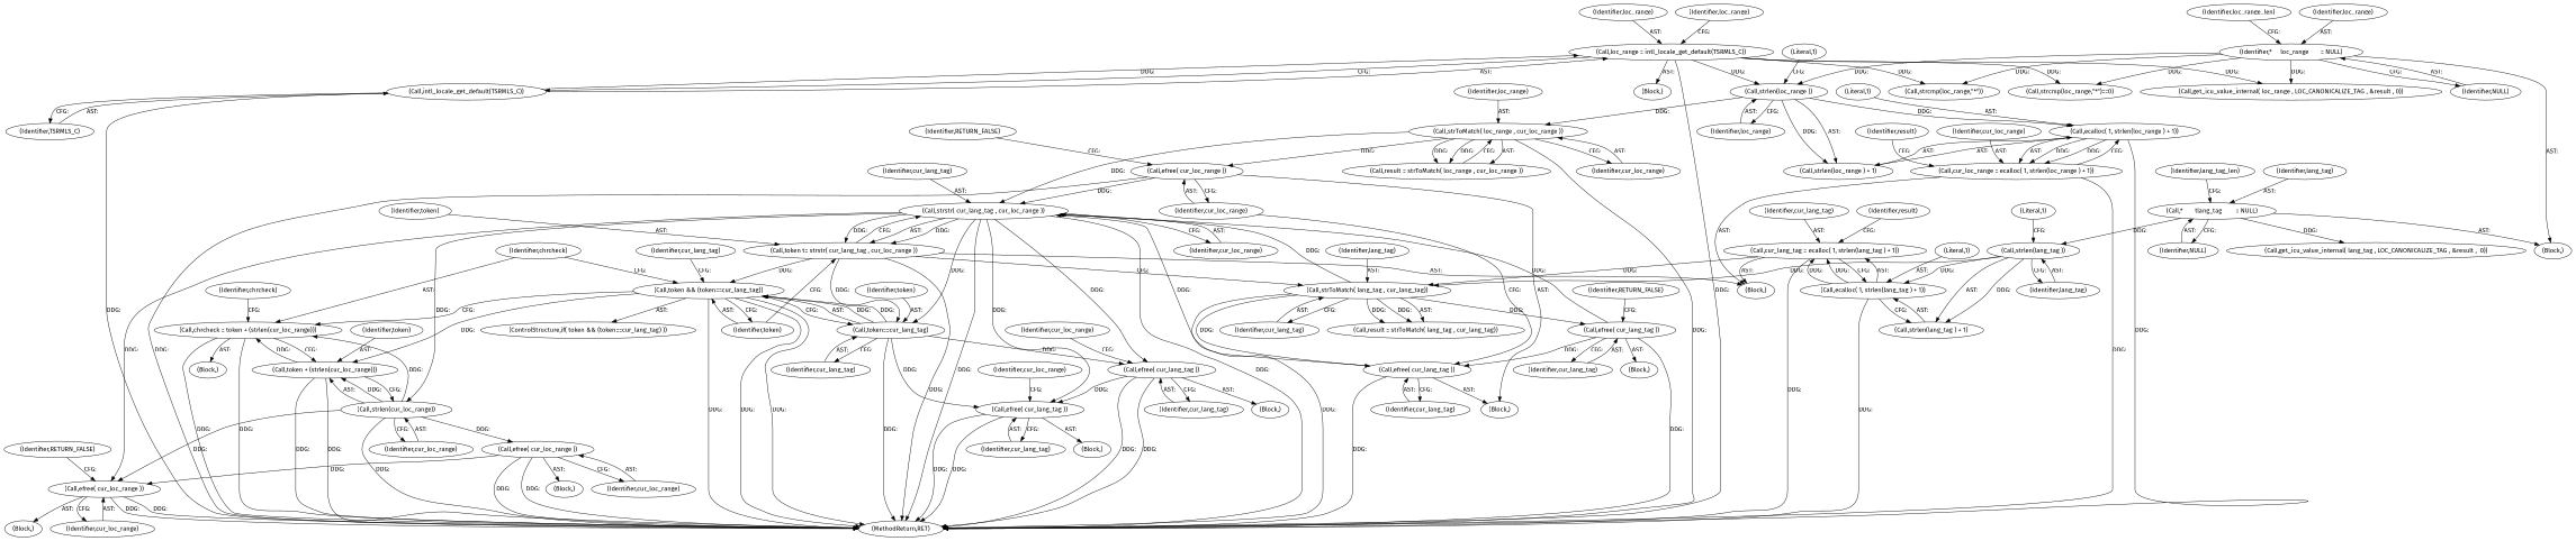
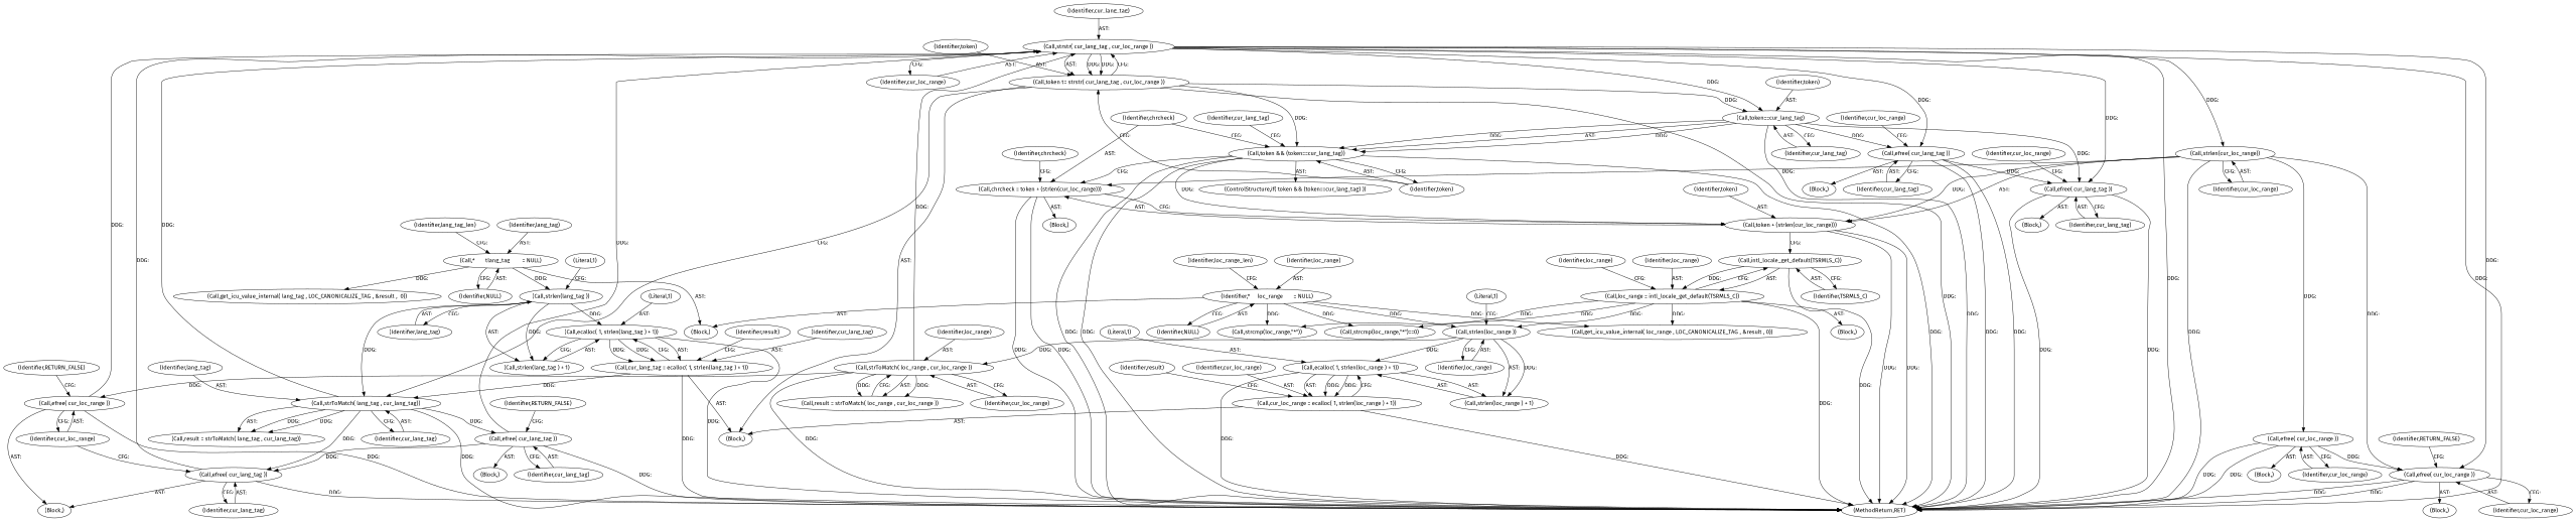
  digraph {
    fontname="Fira Sans"
    node [fontname="Fira Sans"]
    edge [fontname="Fira Sans"]
    n1 [label="(Call,strstr( cur_lang_tag , cur_loc_range ))"]
    n2 [label="(Call,token \t= strstr( cur_lang_tag , cur_loc_range ))"]
    n3 [label="(Call,token==cur_lang_tag)"]
    n4 [label="(Call,efree( cur_lang_tag ))"]
    n5 [label="(Call,efree( cur_lang_tag ))"]
    n6 [label="(Call,strlen(cur_loc_range))"]
    n7 [label="(Call,efree( cur_loc_range ))"]
    n8 [label="(Identifier,cur_loc_range)"]
    n9 [label="(MethodReturn,RET)"]
    n10 [label="(Call,strToMatch( lang_tag , cur_lang_tag))"]
    n11 [label="(Block,)"]
    n12 [label="(Call,token && (token==cur_lang_tag))"]
    n13 [label="(Identifier,cur_lang_tag)"]
    n14 [label="(Block,)"]
    n15 [label="(Identifier,cur_lang_tag)"]
    n16 [label="(Block,)"]
    n17 [label="(Identifier,cur_lang_tag)"]
    n18 [label="(Call,chrcheck = token + (strlen(cur_loc_range)))"]
    n19 [label="(Call,token + (strlen(cur_loc_range)))"]
    n20 [label="(Call,efree( cur_loc_range ))"]
    n21 [label="(Identifier,cur_loc_range)"]
    n22 [label="(Block,)"]
    n23 [label="(Identifier,cur_loc_range)"]
    n24 [label="(Call,efree( cur_lang_tag ))"]
    n25 [label="(Call,efree( cur_lang_tag ))"]
    n26 [label="(Identifier,cur_lang_tag)"]
    n27 [label="(Block,)"]
    n28 [label="(Identifier,cur_lang_tag)"]
    n29 [label="(Block,)"]
    n30 [label="(Identifier,cur_lang_tag)"]
    n31 [label="(Call,result = strToMatch( lang_tag , cur_lang_tag))"]
    n32 [label="(Call,strlen(lang_tag ))"]
    n33 [label="(Call,ecalloc( 1, strlen(lang_tag ) + 1))"]
    n34 [label="(Call,strlen(lang_tag ) + 1)"]
    n35 [label="(Identifier,lang_tag)"]
    n36 [label="(Call,cur_lang_tag = ecalloc( 1, strlen(lang_tag ) + 1))"]
    n37 [label="(Call,*       \tlang_tag        = NULL)"]
    n38 [label="(Block,)"]
    n39 [label="(Identifier,NULL)"]
    n40 [label="(Call,get_icu_value_internal( lang_tag , LOC_CANONICALIZE_TAG , &result ,  0))"]
    n41 [label="(Call,efree( cur_loc_range ))"]
    n42 [label="(Identifier,cur_loc_range)"]
    n43 [label="(Call,strToMatch( loc_range , cur_loc_range ))"]
    n44 [label="(Identifier,cur_loc_range)"]
    n45 [label="(Call,result = strToMatch( loc_range , cur_loc_range ))"]
    n46 [label="(Call,strlen(loc_range ))"]
    n47 [label="(Call,ecalloc( 1, strlen(loc_range ) + 1))"]
    n48 [label="(Call,strlen(loc_range ) + 1)"]
    n49 [label="(Identifier,loc_range)"]
    n50 [label="(Call,cur_loc_range = ecalloc( 1, strlen(loc_range ) + 1))"]
    n51 [label="(Identifier,*     loc_range       = NULL)"]
    n52 [label="(Call,strcmp(loc_range,\"*\"))"]
    n53 [label="(Identifier,NULL)"]
    n54 [label="(Call,get_icu_value_internal( loc_range , LOC_CANONICALIZE_TAG , &result , 0))"]
    n55 [label="(Call,strcmp(loc_range,\"*\")==0)"]
    n56 [label="(Call,loc_range = intl_locale_get_default(TSRMLS_C))"]
    n57 [label="(Call,intl_locale_get_default(TSRMLS_C))"]
    n58 [label="(Block,)"]
    n59 [label="(Identifier,TSRMLS_C)"]
    n60 [label="(ControlStructure,if( token && (token==cur_lang_tag) ))"]
    n61 [label="(Identifier,token)"]
    n62 [label="(Block,)"]
    n63 [label="(Block,)"]
    n64 [label="(Identifier,cur_loc_range)"]
    n65 [label="(Identifier,chrcheck)"]
    n66 [label="(Identifier,RETURN_FALSE)"]
    n67 [label="(Identifier,loc_range)"]
    n68 [label="(Identifier,loc_range)"]
    n69 [label="(Literal,1)"]
    n70 [label="(Identifier,result)"]
    n71 [label="(Identifier,loc_range)"]
    n72 [label="(Identifier,lang_tag_len)"]
    n73 [label="(Identifier,cur_lang_tag)"]
    n74 [label="(Identifier,token)"]
    n75 [label="(Identifier,loc_range_len)"]
    n76 [label="(Identifier,cur_loc_range)"]
    n77 [label="(Literal,1)"]
    n78 [label="(Literal,1)"]
    n79 [label="(Identifier,RETURN_FALSE)"]
    n80 [label="(Identifier,cur_loc_range)"]
    n81 [label="(Identifier,lang_tag)"]
    n82 [label="(Identifier,chrcheck)"]
    n83 [label="(Identifier,cur_lang_tag)"]
    n84 [label="(Identifier,result)"]
    n85 [label="(Identifier,lang_tag)"]
    n86 [label="(Identifier,token)"]
    n87 [label="(Identifier,token)"]
    n88 [label="(Identifier,cur_lang_tag)"]
    n89 [label="(Identifier,cur_loc_range)"]
    n90 [label="(Identifier,loc_range)"]
    n91 [label="(Literal,1)"]
    n92 [label="(Identifier,RETURN_FALSE)"]
    n1 -> n2 [label="AST: "]
    n1 -> n2 [label="DDG: "]
    n1 -> n2 [label="DDG: "]
    n1 -> n3 [label="DDG: "]
    n1 -> n4 [label="DDG: "]
    n1 -> n5 [label="DDG: "]
    n1 -> n6 [label="DDG: "]
    n1 -> n7 [label="DDG: "]
    n1 -> n8 [label="CFG: "]
    n1 -> n9 [label="DDG: "]
    n1 -> n9 [label="DDG: "]
    n2 -> n1 [label="CFG: "]
    n2 -> n3 [label="DDG: "]
    n2 -> n9 [label="DDG: "]
    n2 -> n10 [label="CFG: "]
    n2 -> n11 [label="AST: "]
    n2 -> n12 [label="DDG: "]
    n3 -> n4 [label="DDG: "]
    n3 -> n5 [label="DDG: "]
    n3 -> n9 [label="DDG: "]
    n3 -> n12 [label="AST: "]
    n3 -> n12 [label="DDG: "]
    n3 -> n12 [label="DDG: "]
    n3 -> n13 [label="CFG: "]
    n4 -> n5 [label="DDG: "]
    n4 -> n9 [label="DDG: "]
    n4 -> n9 [label="DDG: "]
    n4 -> n14 [label="AST: "]
    n4 -> n15 [label="CFG: "]
    n5 -> n9 [label="DDG: "]
    n5 -> n9 [label="DDG: "]
    n5 -> n16 [label="AST: "]
    n5 -> n17 [label="CFG: "]
    n6 -> n7 [label="DDG: "]
    n6 -> n9 [label="DDG: "]
    n6 -> n18 [label="DDG: "]
    n6 -> n19 [label="AST: "]
    n6 -> n19 [label="DDG: "]
    n6 -> n20 [label="DDG: "]
    n6 -> n21 [label="CFG: "]
    n7 -> n9 [label="DDG: "]
    n7 -> n9 [label="DDG: "]
    n7 -> n22 [label="AST: "]
    n7 -> n23 [label="CFG: "]
    n8 -> n1 [label="AST: "]
    n10 -> n1 [label="DDG: "]
    n10 -> n9 [label="DDG: "]
    n10 -> n24 [label="DDG: "]
    n10 -> n25 [label="DDG: "]
    n10 -> n30 [label="CFG: "]
    n10 -> n31 [label="AST: "]
    n10 -> n31 [label="DDG: "]
    n10 -> n31 [label="DDG: "]
-   n12 -> n3 [label="CFG: "]
    n12 -> n9 [label="DDG: "]
    n12 -> n9 [label="DDG: "]
    n12 -> n9 [label="DDG: "]
    n12 -> n18 [label="CFG: "]
    n12 -> n19 [label="DDG: "]
    n12 -> n60 [label="AST: "]
    n12 -> n61 [label="CFG: "]
    n13 -> n3 [label="AST: "]
    n15 -> n4 [label="AST: "]
    n17 -> n5 [label="AST: "]
    n18 -> n9 [label="DDG: "]
    n18 -> n9 [label="DDG: "]
    n18 -> n19 [label="CFG: "]
    n18 -> n62 [label="AST: "]
-   n19 -> n6 [label="CFG: "]
+   n19 -> n57 [label="CFG: "]
    n19 -> n9 [label="DDG: "]
    n19 -> n9 [label="DDG: "]
-   n19 -> n18 [label="DDG: "]
+   n19 -> n18 [label="AST: "]
    n20 -> n7 [label="DDG: "]
    n20 -> n9 [label="DDG: "]
    n20 -> n9 [label="DDG: "]
    n20 -> n63 [label="AST: "]
    n20 -> n64 [label="CFG: "]
    n21 -> n6 [label="AST: "]
    n23 -> n7 [label="AST: "]
    n24 -> n1 [label="DDG: "]
    n24 -> n9 [label="DDG: "]
    n24 -> n25 [label="DDG: "]
    n24 -> n26 [label="CFG: "]
    n24 -> n27 [label="AST: "]
    n25 -> n1 [label="DDG: "]
    n25 -> n9 [label="DDG: "]
    n25 -> n28 [label="CFG: "]
    n25 -> n29 [label="AST: "]
    n26 -> n24 [label="AST: "]
    n28 -> n25 [label="AST: "]
    n30 -> n10 [label="AST: "]
    n32 -> n10 [label="DDG: "]
    n32 -> n33 [label="DDG: "]
    n32 -> n34 [label="AST: "]
    n32 -> n34 [label="DDG: "]
    n32 -> n35 [label="CFG: "]
    n33 -> n9 [label="DDG: "]
    n33 -> n34 [label="CFG: "]
    n33 -> n36 [label="AST: "]
    n33 -> n36 [label="DDG: "]
    n33 -> n36 [label="DDG: "]
    n34 -> n33 [label="AST: "]
    n35 -> n32 [label="AST: "]
    n36 -> n9 [label="DDG: "]
    n36 -> n10 [label="DDG: "]
    n36 -> n11 [label="AST: "]
    n36 -> n33 [label="CFG: "]
    n37 -> n32 [label="DDG: "]
    n37 -> n38 [label="AST: "]
    n37 -> n39 [label="CFG: "]
    n37 -> n40 [label="DDG: "]
    n39 -> n37 [label="AST: "]
    n41 -> n1 [label="DDG: "]
    n41 -> n9 [label="DDG: "]
    n41 -> n29 [label="AST: "]
    n41 -> n42 [label="CFG: "]
    n42 -> n25 [label="CFG: "]
    n42 -> n41 [label="AST: "]
    n43 -> n1 [label="DDG: "]
    n43 -> n9 [label="DDG: "]
    n43 -> n41 [label="DDG: "]
    n43 -> n44 [label="CFG: "]
    n43 -> n45 [label="AST: "]
    n43 -> n45 [label="DDG: "]
    n43 -> n45 [label="DDG: "]
    n44 -> n43 [label="AST: "]
    n45 -> n43 [label="CFG: "]
    n46 -> n43 [label="DDG: "]
    n46 -> n47 [label="DDG: "]
    n46 -> n48 [label="AST: "]
    n46 -> n48 [label="DDG: "]
    n46 -> n49 [label="CFG: "]
    n47 -> n9 [label="DDG: "]
    n47 -> n48 [label="AST: "]
    n47 -> n50 [label="AST: "]
    n47 -> n50 [label="DDG: "]
    n47 -> n50 [label="DDG: "]
    n48 -> n47 [label="AST: "]
    n49 -> n46 [label="AST: "]
    n50 -> n9 [label="DDG: "]
    n50 -> n11 [label="AST: "]
    n50 -> n47 [label="CFG: "]
    n51 -> n38 [label="AST: "]
    n51 -> n46 [label="DDG: "]
    n51 -> n52 [label="DDG: "]
    n51 -> n53 [label="CFG: "]
    n51 -> n54 [label="DDG: "]
    n51 -> n55 [label="DDG: "]
    n53 -> n51 [label="AST: "]
    n56 -> n9 [label="DDG: "]
    n56 -> n46 [label="DDG: "]
    n56 -> n52 [label="DDG: "]
    n56 -> n54 [label="DDG: "]
    n56 -> n55 [label="DDG: "]
    n56 -> n57 [label="CFG: "]
    n56 -> n58 [label="AST: "]
    n57 -> n9 [label="DDG: "]
    n57 -> n56 [label="AST: "]
    n57 -> n56 [label="DDG: "]
    n57 -> n59 [label="CFG: "]
    n59 -> n57 [label="AST: "]
    n61 -> n2 [label="CFG: "]
    n61 -> n12 [label="AST: "]
    n64 -> n20 [label="AST: "]
    n65 -> n18 [label="CFG: "]
    n66 -> n41 [label="CFG: "]
    n67 -> n56 [label="AST: "]
    n68 -> n43 [label="AST: "]
    n69 -> n32 [label="CFG: "]
    n70 -> n50 [label="CFG: "]
    n71 -> n56 [label="CFG: "]
    n72 -> n37 [label="CFG: "]
    n73 -> n1 [label="AST: "]
    n74 -> n3 [label="AST: "]
    n75 -> n51 [label="CFG: "]
    n76 -> n4 [label="CFG: "]
    n77 -> n46 [label="CFG: "]
    n78 -> n33 [label="AST: "]
    n79 -> n7 [label="CFG: "]
    n80 -> n5 [label="CFG: "]
    n81 -> n37 [label="AST: "]
    n82 -> n12 [label="CFG: "]
    n82 -> n18 [label="AST: "]
    n83 -> n12 [label="CFG: "]
    n84 -> n36 [label="CFG: "]
    n85 -> n10 [label="AST: "]
    n86 -> n2 [label="AST: "]
    n87 -> n19 [label="AST: "]
    n88 -> n36 [label="AST: "]
    n89 -> n50 [label="AST: "]
    n90 -> n51 [label="AST: "]
    n91 -> n47 [label="AST: "]
    n92 -> n24 [label="CFG: "]
  }
